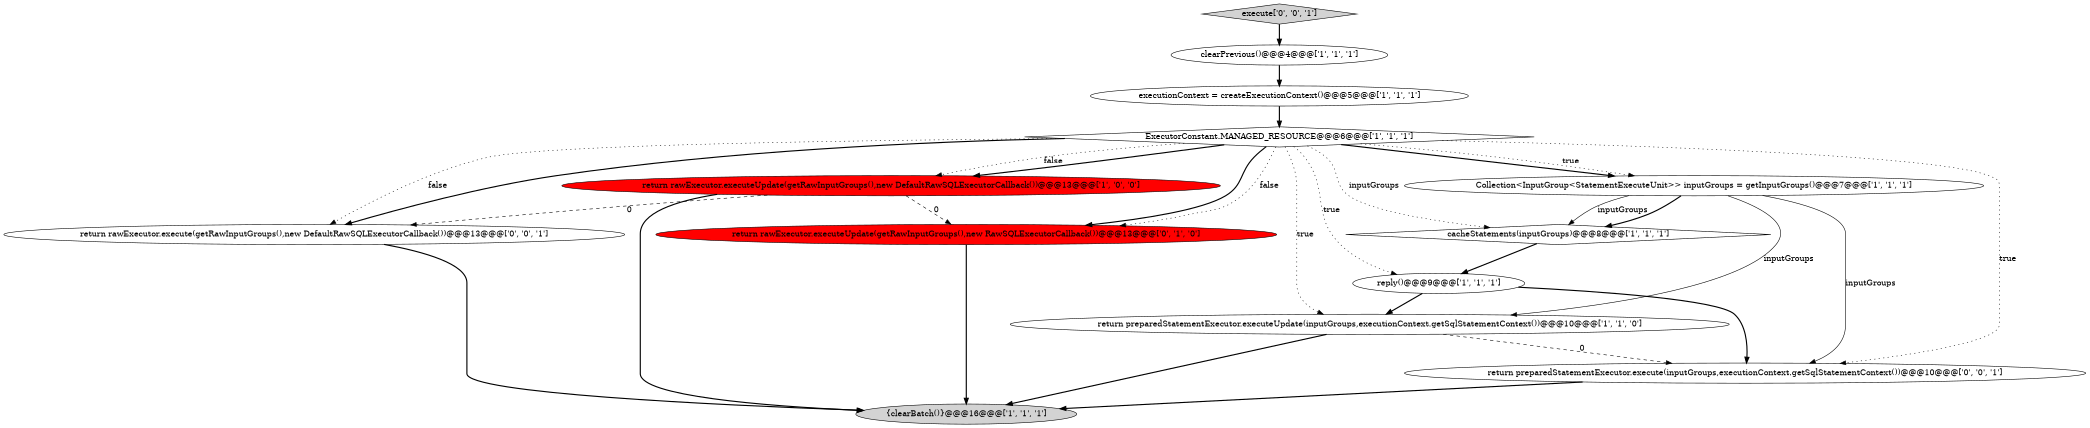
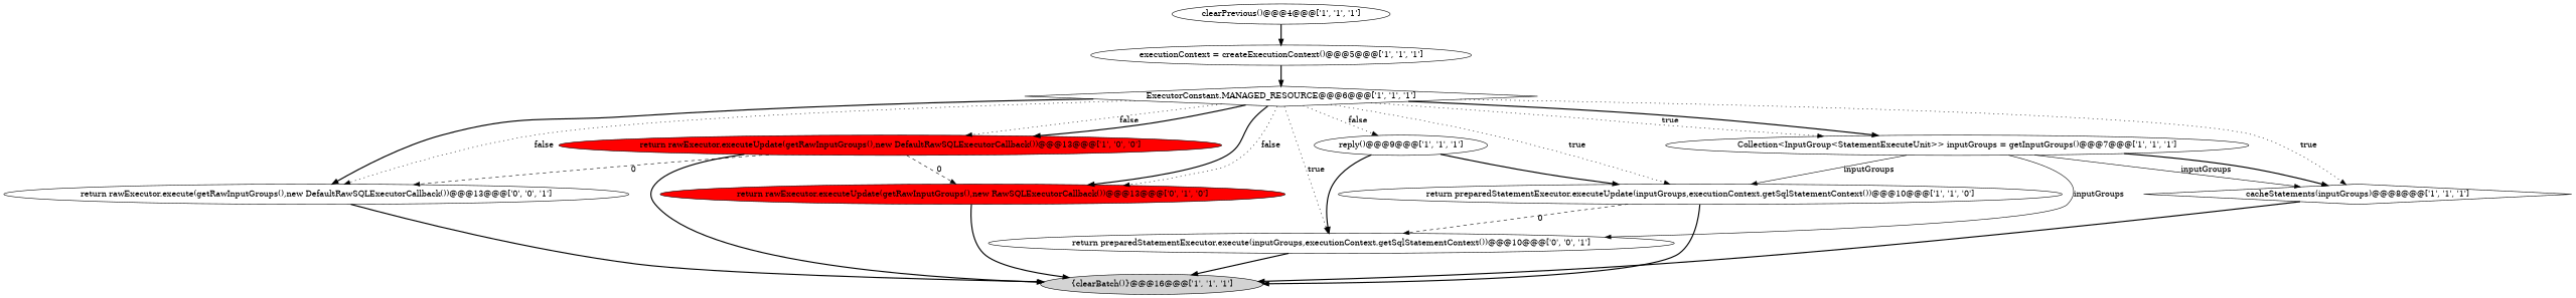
  digraph {
    node [fillcolor=white shape=ellipse style=filled]
    edge [style=bold]
    n1 [label="return rawExecutor.execute(getRawInputGroups(),new DefaultRawSQLExecutorCallback())@@@13@@@['0', '0', '1']"]
    n2 [fillcolor=lightgray label="{clearBatch()}@@@16@@@['1', '1', '1']"]
    n3 [fillcolor=red label="return rawExecutor.executeUpdate(getRawInputGroups(),new DefaultRawSQLExecutorCallback())@@@13@@@['1', '0', '0']"]
    n4 [fillcolor=red label="return rawExecutor.executeUpdate(getRawInputGroups(),new RawSQLExecutorCallback())@@@13@@@['0', '1', '0']"]
-   n5 [fillcolor=lightgray label="execute['0', '0', '1']" shape=diamond]
    n6 [label="clearPrevious()@@@4@@@['1', '1', '1']"]
    n7 [label="executionContext = createExecutionContext()@@@5@@@['1', '1', '1']"]
    n8 [label="ExecutorConstant.MANAGED_RESOURCE@@@6@@@['1', '1', '1']" shape=diamond]
    n9 [label="reply()@@@9@@@['1', '1', '1']"]
    n10 [label="return preparedStatementExecutor.executeUpdate(inputGroups,executionContext.getSqlStatementContext())@@@10@@@['1', '1', '0']"]
    n11 [label="return preparedStatementExecutor.execute(inputGroups,executionContext.getSqlStatementContext())@@@10@@@['0', '0', '1']"]
    n12 [label="cacheStatements(inputGroups)@@@8@@@['1', '1', '1']" shape=diamond]
    n13 [label="Collection<InputGroup<StatementExecuteUnit>> inputGroups = getInputGroups()@@@7@@@['1', '1', '1']"]
    n1 -> n2
    n3 -> n1 [label=0 style=dashed]
    n3 -> n2
    n3 -> n4 [label=0 style=dashed]
    n4 -> n2
-   n5 -> n6
    n6 -> n7
    n7 -> n8
    n8 -> n1 [label=false style=dotted]
    n8 -> n1
    n8 -> n3 [label=false style=dotted]
    n8 -> n3
    n8 -> n4
    n8 -> n4 [label=false style=dotted]
-   n8 -> n9 [label=true style=dotted]
+   n8 -> n9 [label=false style=dotted]
    n8 -> n10 [label=true style=dotted]
    n8 -> n11 [label=true style=dotted]
-   n8 -> n12 [label=inputGroups style=dotted]
+   n8 -> n12 [label=true style=dotted]
    n8 -> n13
    n8 -> n13 [label=true style=dotted]
    n9 -> n10
    n9 -> n11
    n10 -> n2
    n10 -> n11 [label=0 style=dashed]
    n11 -> n2
-   n12 -> n9
+   n12 -> n2
    n13 -> n10 [label=inputGroups style=solid]
    n13 -> n11 [label=inputGroups style=solid]
    n13 -> n12 [label=inputGroups style=solid]
    n13 -> n12
  }
